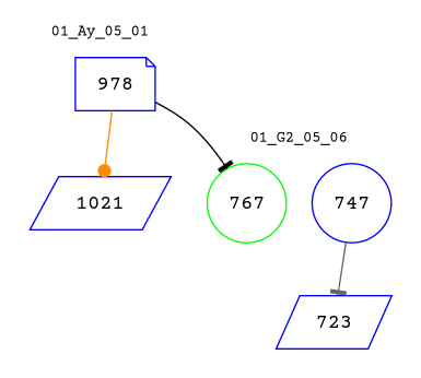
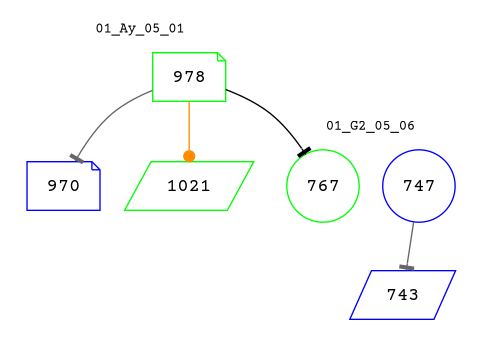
  digraph {
    fontname="Courier Prime"
    node [color=blue fontname="Courier Prime" shape=note]
    edge [arrowhead=tee color=gray40 fontname="Courier Prime"]
-   n1 [label=978]
-   n3 [label=1021 shape=parallelogram]
+   n1 [color=green label=978]
+   n2 [label=970]
+   n3 [color=green label=1021 shape=parallelogram]
    n4 [label=747 shape=circle]
-   n5 [label=723 shape=parallelogram]
+   n5 [label=743 shape=parallelogram]
    n6 [color=green label=767 shape=circle]
    subgraph cluster_1 {
      color=white
      fontsize=10
      label="01_Ay_05_01"
      n1
+     n2
      n3
    }
    subgraph cluster_2 {
      color=white
      fontsize=10
      label="01_G2_05_06"
      n4
      n5
      n6
    }
+   n1 -> n2
    n1 -> n3 [arrowhead=dot color=darkorange]
    n1 -> n6 [color=black]
    n4 -> n5
  }
